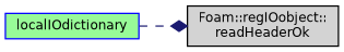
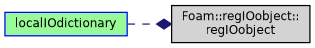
  digraph {
    rankdir=LR
    node [fontname=Helvetica fontsize=10 shape=record style=filled]
    n1 [color=blue fillcolor=palegreen fontcolor=black height=0.2 label=localIOdictionary width=0.4]
-   n2 [color=black height=0.2 label="Foam::regIOobject::\lreadHeaderOk" width=0.4 fillcolor=lightgrey]
+   n2 [color=black height=0.2 label="Foam::regIOobject::\lregIOobject" width=0.4 fillcolor=lightgrey]
    n1 -> n2 [color=midnightblue fontname=Helvetica fontsize=10 labelfontname=Helvetica labelfontsize=10 style=dashed arrowhead=diamond]
  }
